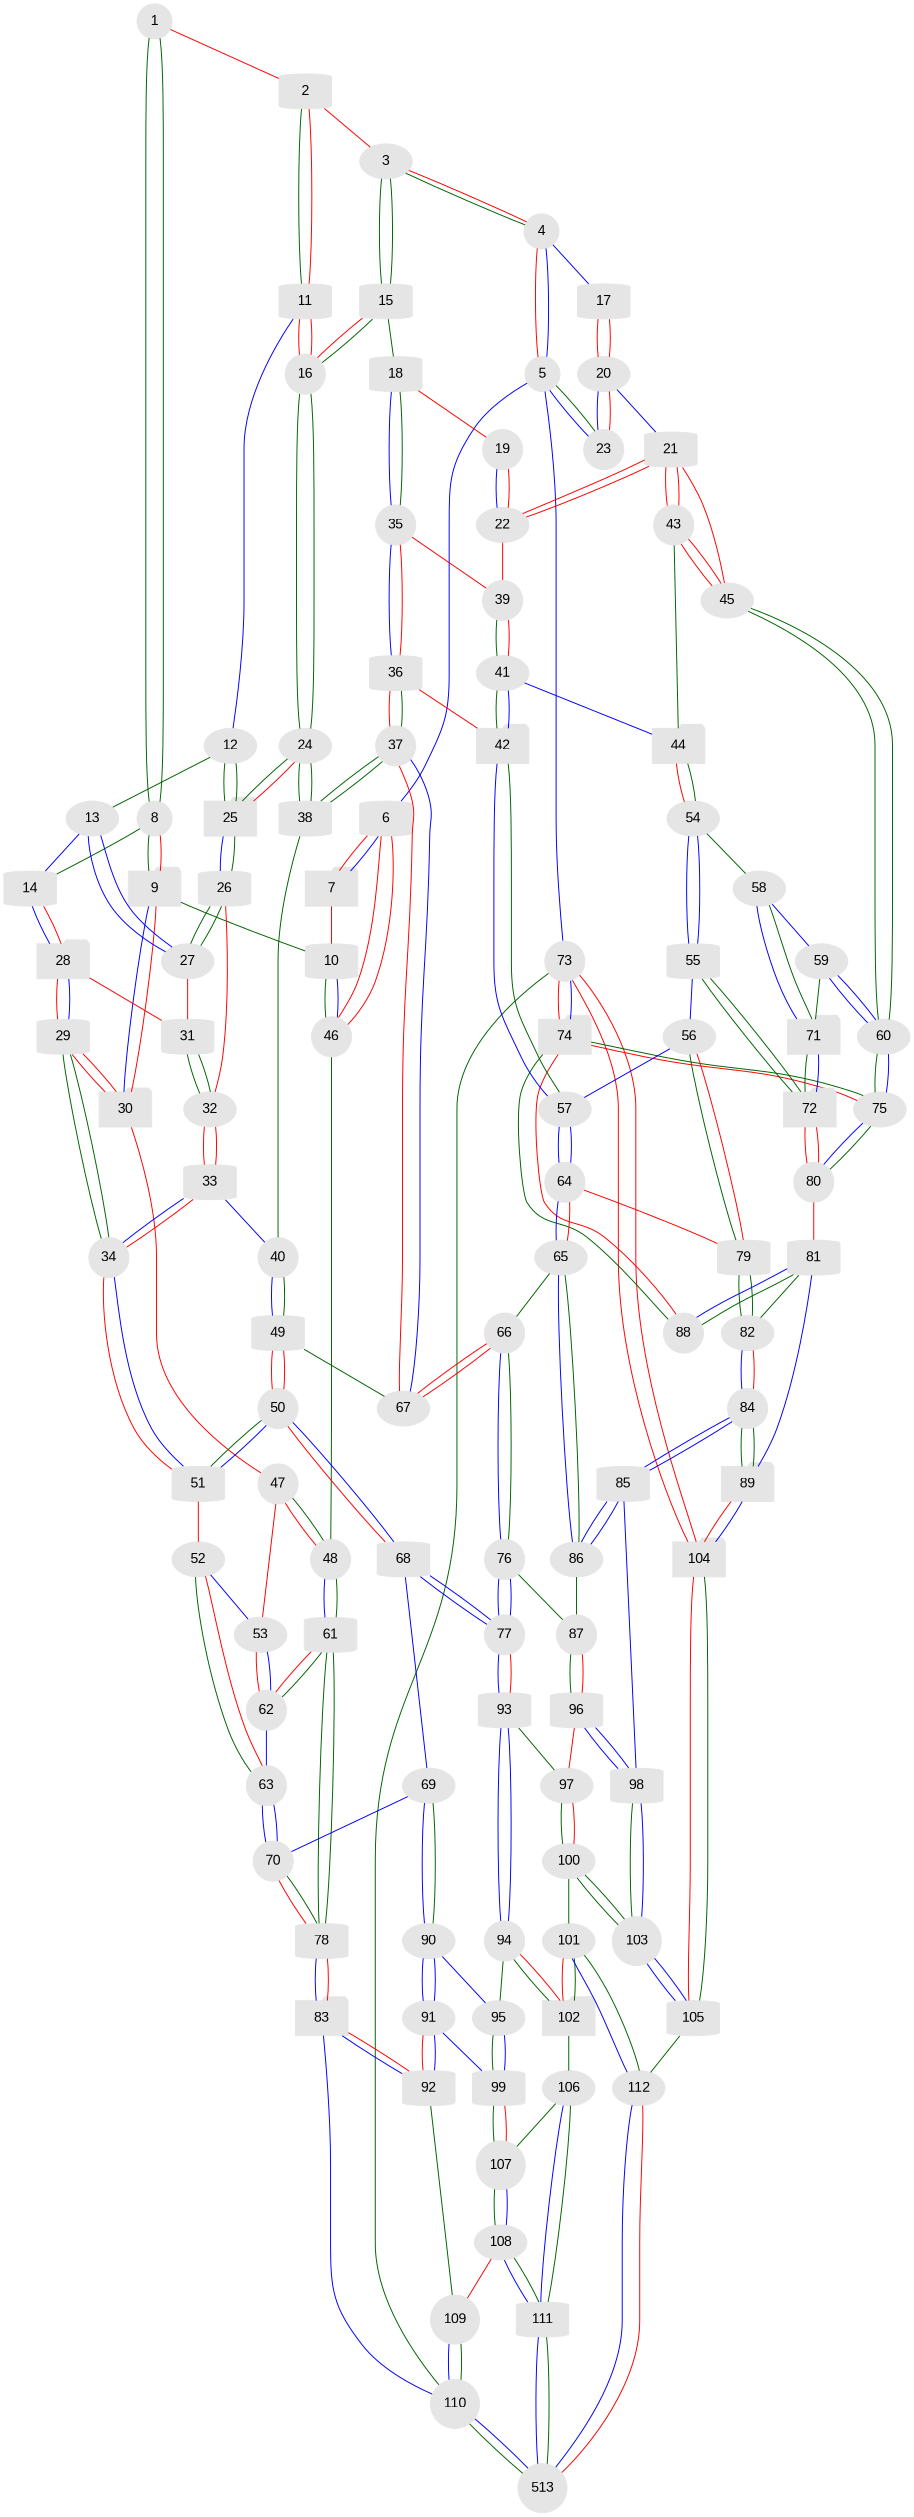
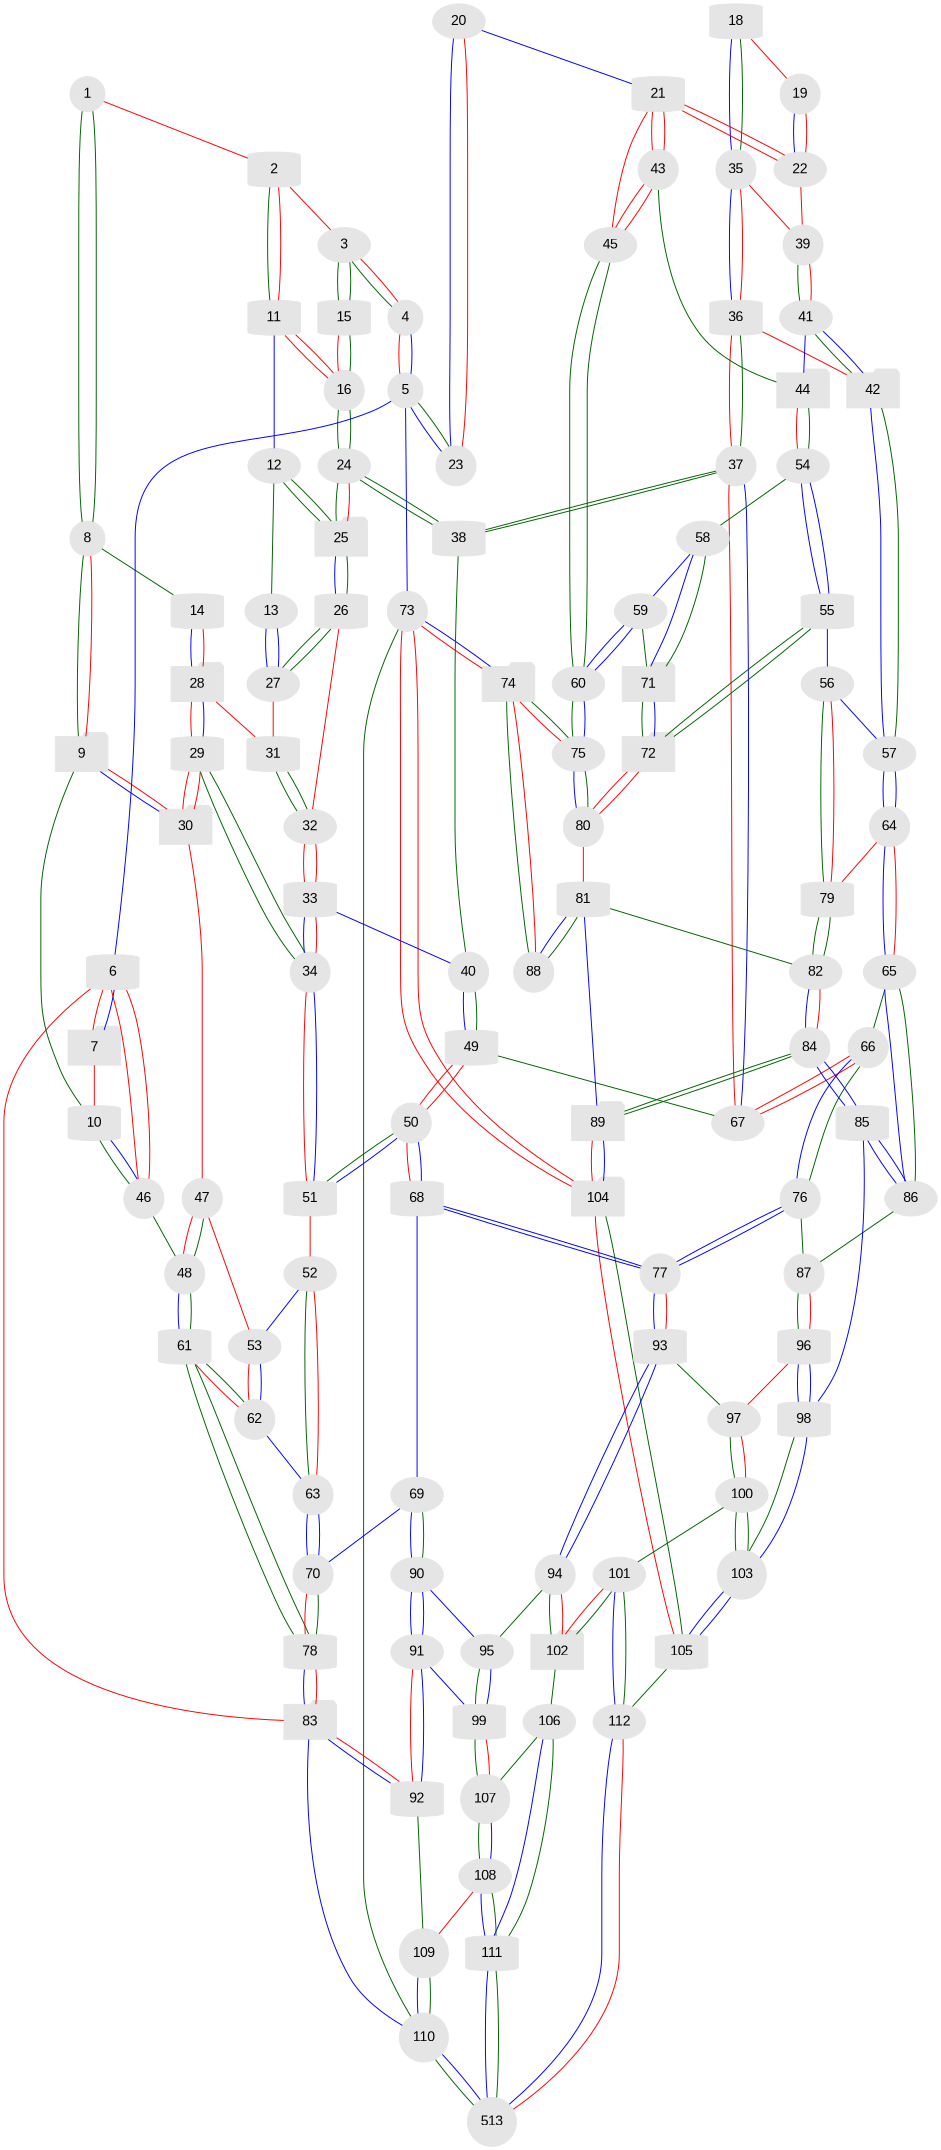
  graph {
    fontname="Liberation Sans"
    node [color=gray90 fontname="Liberation Sans" shape=circle style=filled]
    edge [color=darkgreen fontname="Liberation Sans"]
    2 [shape=cylinder]
    1
    8
    3 [shape=ellipse]
    11 [shape=cylinder]
    9 [shape=folder]
    14 [shape=cylinder]
    4
    15 [shape=cylinder]
    12 [shape=ellipse]
    16
    5
-   17 [shape=cylinder]
    18 [shape=cylinder]
    6 [shape=cylinder]
    23
    73
    20 [shape=ellipse]
    7 [shape=folder]
    46
    83 [shape=folder]
    74 [shape=folder]
    104 [shape=folder]
    110
    10 [shape=cylinder]
    48
    92 [shape=cylinder]
    30 [shape=folder]
    28 [shape=folder]
    47
    13 [shape=ellipse]
    25 [shape=folder]
    24 [shape=ellipse]
    27 [shape=ellipse]
    26 [shape=cylinder]
    31 [shape=cylinder]
    29 [shape=cylinder]
    19
    35
    38 [shape=cylinder]
    21 [shape=cylinder]
    22 [shape=ellipse]
    39
    36 [shape=cylinder]
    43
    45 [shape=ellipse]
    44 [shape=folder]
    41 [shape=ellipse]
    60 [shape=ellipse]
    40
    32 [shape=ellipse]
    33 [shape=cylinder]
    34
    51 [shape=cylinder]
    53 [shape=ellipse]
    49 [shape=cylinder]
    52 [shape=ellipse]
    37
    42 [shape=folder]
    67 [shape=ellipse]
    57 [shape=ellipse]
    50
    54 [shape=ellipse]
    64
    55 [shape=cylinder]
    58 [shape=ellipse]
    75 [shape=ellipse]
    61 [shape=cylinder]
    62
    78 [shape=cylinder]
    68 [shape=cylinder]
    69 [shape=ellipse]
    77
    63
    70
    56 [shape=ellipse]
    72 [shape=folder]
    59 [shape=ellipse]
    71 [shape=folder]
    79 [shape=cylinder]
    80
    82 [shape=ellipse]
    65 [shape=ellipse]
    66
    86 [shape=ellipse]
    76
    87
    90 [shape=ellipse]
    93 [shape=cylinder]
    91 [shape=ellipse]
    95 [shape=ellipse]
    81 [shape=cylinder]
    88
    105 [shape=cylinder]
    n95 [label=513]
    96 [shape=cylinder]
    94
    97 [shape=ellipse]
    84
    89 [shape=folder]
    85 [shape=cylinder]
    109
    98 [shape=cylinder]
    103
    99 [shape=cylinder]
    107
    102 [shape=folder]
    100 [shape=ellipse]
    106 [shape=ellipse]
    101 [shape=ellipse]
    108 [shape=ellipse]
    112 [shape=ellipse]
    111 [shape=cylinder]
    2 -- 3 [color=red]
    2 -- 11
    2 -- 11 [color=red]
    1 -- 2 [color=red]
    1 -- 8
    1 -- 8
    8 -- 9
    8 -- 9 [color=red]
    8 -- 14
    3 -- 4
    3 -- 4 [color=red]
    3 -- 15
    3 -- 15
    11 -- 12 [color=blue]
    11 -- 16 [color=red]
    11 -- 16 [color=red]
    9 -- 10
    9 -- 30 [color=blue]
    9 -- 30 [color=red]
    14 -- 28 [color=blue]
    14 -- 28 [color=red]
    4 -- 5 [color=red]
    4 -- 5 [color=blue]
-   4 -- 17 [color=blue]
    15 -- 16 [color=red]
    15 -- 16
-   15 -- 18
    12 -- 13
    12 -- 25
    12 -- 25
    16 -- 24
    16 -- 24
    5 -- 6 [color=blue]
    5 -- 23 [color=blue]
    5 -- 23
    5 -- 73 [color=blue]
-   17 -- 20 [color=red]
-   17 -- 20 [color=red]
    18 -- 19 [color=red]
    18 -- 35 [color=blue]
    18 -- 35
    6 -- 7 [color=red]
    6 -- 7 [color=blue]
    6 -- 46 [color=red]
    6 -- 46 [color=red]
+   6 -- 83 [color=red]
    73 -- 74 [color=red]
    73 -- 74 [color=blue]
    73 -- 104 [color=red]
    73 -- 104 [color=red]
    73 -- 110
    20 -- 23 [color=blue]
    20 -- 23 [color=red]
    20 -- 21 [color=blue]
    7 -- 10 [color=red]
    46 -- 48
    83 -- 110 [color=blue]
    83 -- 92 [color=blue]
    83 -- 92 [color=red]
    74 -- 75 [color=red]
    74 -- 75
    74 -- 88
    74 -- 88 [color=red]
    104 -- 105 [color=red]
    104 -- 105
    110 -- n95
    110 -- n95 [color=blue]
    10 -- 46
    10 -- 46 [color=blue]
    48 -- 61 [color=blue]
    48 -- 61
    92 -- 109
    30 -- 47 [color=red]
    28 -- 31 [color=red]
    28 -- 29 [color=red]
    28 -- 29 [color=blue]
    47 -- 48 [color=red]
    47 -- 48
    47 -- 53 [color=red]
-   13 -- 14 [color=blue]
    13 -- 27 [color=blue]
    13 -- 27 [color=blue]
    25 -- 26 [color=blue]
    25 -- 26
    24 -- 25
    24 -- 25 [color=red]
    24 -- 38
    24 -- 38
    27 -- 31 [color=red]
    26 -- 27
    26 -- 27
    26 -- 32 [color=red]
    31 -- 32
    31 -- 32
    29 -- 30 [color=red]
    29 -- 30 [color=red]
    29 -- 34
    29 -- 34
    19 -- 22 [color=blue]
    19 -- 22 [color=red]
    35 -- 39 [color=red]
    35 -- 36 [color=blue]
    35 -- 36 [color=red]
    38 -- 40
    21 -- 22 [color=red]
    21 -- 22 [color=red]
    21 -- 43 [color=red]
    21 -- 43 [color=red]
    21 -- 45 [color=red]
    22 -- 39 [color=red]
    39 -- 41
    39 -- 41 [color=red]
    36 -- 37 [color=red]
    36 -- 37
    36 -- 42 [color=red]
    43 -- 45 [color=red]
    43 -- 45 [color=red]
    43 -- 44
    45 -- 60
    45 -- 60
    44 -- 54 [color=red]
    44 -- 54
    41 -- 44 [color=blue]
    41 -- 42
    41 -- 42 [color=blue]
    60 -- 75
    60 -- 75 [color=blue]
    40 -- 49 [color=blue]
    40 -- 49
    32 -- 33 [color=red]
    32 -- 33 [color=red]
    33 -- 40 [color=blue]
    33 -- 34 [color=blue]
    33 -- 34 [color=red]
    34 -- 51 [color=red]
    34 -- 51 [color=blue]
    51 -- 52 [color=red]
    53 -- 62 [color=red]
    53 -- 62 [color=blue]
    49 -- 67
    49 -- 50 [color=red]
    49 -- 50 [color=red]
    52 -- 53 [color=blue]
    52 -- 63
    52 -- 63 [color=red]
    37 -- 38
    37 -- 38
    37 -- 67 [color=red]
    37 -- 67 [color=blue]
    42 -- 57 [color=blue]
    42 -- 57
    57 -- 64 [color=blue]
    57 -- 64 [color=blue]
    50 -- 51
    50 -- 51 [color=blue]
    50 -- 68 [color=red]
    50 -- 68 [color=blue]
    54 -- 55 [color=blue]
    54 -- 55 [color=blue]
    54 -- 58
    64 -- 79 [color=red]
    64 -- 65 [color=blue]
    64 -- 65 [color=red]
    55 -- 56 [color=blue]
    55 -- 72
    55 -- 72
    58 -- 59 [color=blue]
    58 -- 71 [color=blue]
    58 -- 71
    75 -- 80 [color=blue]
    75 -- 80
    61 -- 62 [color=red]
    61 -- 62
    61 -- 78
    61 -- 78
    62 -- 63 [color=blue]
    78 -- 83 [color=blue]
    78 -- 83 [color=red]
    68 -- 69 [color=blue]
    68 -- 77 [color=blue]
    68 -- 77 [color=blue]
    69 -- 70 [color=blue]
    69 -- 90 [color=blue]
    69 -- 90
    77 -- 93 [color=blue]
    77 -- 93 [color=red]
    63 -- 70 [color=blue]
    63 -- 70 [color=blue]
    70 -- 78 [color=red]
    70 -- 78
    56 -- 57 [color=blue]
    56 -- 79
    56 -- 79 [color=red]
    72 -- 80 [color=red]
    72 -- 80 [color=red]
    59 -- 60 [color=blue]
    59 -- 60 [color=blue]
    59 -- 71
    71 -- 72
    71 -- 72 [color=blue]
    79 -- 82
    79 -- 82
    80 -- 81 [color=red]
    82 -- 84 [color=blue]
    82 -- 84 [color=red]
    65 -- 66
    65 -- 86 [color=blue]
    65 -- 86
    66 -- 67 [color=red]
    66 -- 67 [color=red]
    66 -- 76 [color=blue]
    66 -- 76
    86 -- 87
    76 -- 77 [color=blue]
    76 -- 77 [color=blue]
    76 -- 87
    87 -- 96
    87 -- 96 [color=red]
    90 -- 91 [color=blue]
    90 -- 91 [color=blue]
    90 -- 95 [color=blue]
    93 -- 94 [color=blue]
    93 -- 94 [color=blue]
    93 -- 97
    91 -- 92 [color=red]
    91 -- 92 [color=blue]
    91 -- 99 [color=blue]
    95 -- 99
    95 -- 99 [color=blue]
    81 -- 82
    81 -- 88 [color=blue]
    81 -- 88
    81 -- 89 [color=blue]
    105 -- 112
    96 -- 97 [color=red]
    96 -- 98 [color=blue]
    96 -- 98 [color=blue]
    94 -- 95
    94 -- 102
    94 -- 102 [color=red]
    97 -- 100
    97 -- 100 [color=red]
    84 -- 89
    84 -- 89
    84 -- 85 [color=blue]
    84 -- 85 [color=blue]
    89 -- 104 [color=red]
    89 -- 104 [color=blue]
    85 -- 86 [color=blue]
    85 -- 86 [color=blue]
    85 -- 98 [color=blue]
    109 -- 110 [color=blue]
    109 -- 110
    98 -- 103
    98 -- 103 [color=blue]
    103 -- 105 [color=blue]
    103 -- 105 [color=blue]
    99 -- 107
    99 -- 107 [color=red]
    107 -- 108
    107 -- 108 [color=blue]
    102 -- 106
    100 -- 103
    100 -- 103
    100 -- 101
    106 -- 107
    106 -- 111 [color=blue]
    106 -- 111
    101 -- 102 [color=red]
    101 -- 102
    101 -- 112 [color=blue]
    101 -- 112
    108 -- 109 [color=red]
    108 -- 111 [color=blue]
    108 -- 111
    112 -- n95 [color=blue]
    112 -- n95 [color=red]
    111 -- n95 [color=blue]
    111 -- n95
  }
